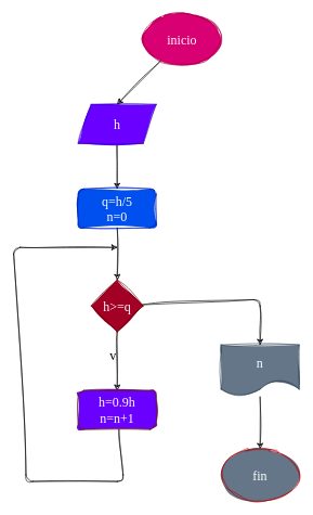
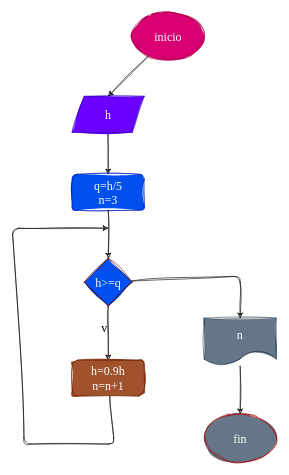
  <mxCell id="0" />
  <mxCell id="1" parent="0" />
  <mxCell id="2" style="edgeStyle=none;sketch=1;hachureGap=4;jiggle=2;curveFitting=1;html=1;fontFamily=Architects Daughter;fontSource=https%3A%2F%2Ffonts.googleapis.com%2Fcss%3Ffamily%3DArchitects%2BDaughter;fontSize=16;" edge="1" parent="1" source="3"><mxGeometry relative="1" as="geometry"><mxPoint x="180" y="160" as="targetPoint" /></mxGeometry></mxCell>
  <mxCell id="3" value="inicio" style="ellipse;whiteSpace=wrap;html=1;sketch=1;hachureGap=4;jiggle=2;curveFitting=1;fontFamily=Architects Daughter;fontSource=https%3A%2F%2Ffonts.googleapis.com%2Fcss%3Ffamily%3DArchitects%2BDaughter;fontSize=20;fillColor=#d80073;fontColor=#ffffff;strokeColor=#A50040;fillStyle=solid;" vertex="1" parent="1"><mxGeometry x="220" y="20" width="120" height="80" as="geometry" /></mxCell>
  <mxCell id="4" style="edgeStyle=none;sketch=1;hachureGap=4;jiggle=2;curveFitting=1;html=1;fontFamily=Architects Daughter;fontSource=https%3A%2F%2Ffonts.googleapis.com%2Fcss%3Ffamily%3DArchitects%2BDaughter;fontSize=16;" edge="1" parent="1" source="5"><mxGeometry relative="1" as="geometry"><mxPoint x="180" y="290" as="targetPoint" /></mxGeometry></mxCell>
  <mxCell id="5" value="h" style="shape=parallelogram;perimeter=parallelogramPerimeter;whiteSpace=wrap;html=1;fixedSize=1;sketch=1;hachureGap=4;jiggle=2;curveFitting=1;fontFamily=Architects Daughter;fontSource=https%3A%2F%2Ffonts.googleapis.com%2Fcss%3Ffamily%3DArchitects%2BDaughter;fontSize=20;fillColor=#6a00ff;fontColor=#ffffff;strokeColor=#3700CC;fillStyle=solid;" vertex="1" parent="1"><mxGeometry x="120" y="160" width="120" height="60" as="geometry" /></mxCell>
  <mxCell id="6" style="edgeStyle=none;sketch=1;hachureGap=4;jiggle=2;curveFitting=1;html=1;fontFamily=Architects Daughter;fontSource=https%3A%2F%2Ffonts.googleapis.com%2Fcss%3Ffamily%3DArchitects%2BDaughter;fontSize=16;" edge="1" parent="1" source="7"><mxGeometry relative="1" as="geometry"><mxPoint x="180" y="430" as="targetPoint" /></mxGeometry></mxCell>
- <mxCell id="7" value="q=h/5&lt;br&gt;n=0" style="rounded=1;whiteSpace=wrap;html=1;sketch=1;hachureGap=4;jiggle=2;curveFitting=1;fontFamily=Architects Daughter;fontSource=https%3A%2F%2Ffonts.googleapis.com%2Fcss%3Ffamily%3DArchitects%2BDaughter;fontSize=20;fillColor=#0050ef;fontColor=#ffffff;strokeColor=#001DBC;fillStyle=solid;" vertex="1" parent="1"><mxGeometry x="120" y="290" width="120" height="60" as="geometry" /></mxCell>
+ <mxCell id="7" value="q=h/5&lt;br&gt;n=3" style="rounded=1;whiteSpace=wrap;html=1;sketch=1;hachureGap=4;jiggle=2;curveFitting=1;fontFamily=Architects Daughter;fontSource=https%3A%2F%2Ffonts.googleapis.com%2Fcss%3Ffamily%3DArchitects%2BDaughter;fontSize=20;fillColor=#0050ef;fontColor=#ffffff;strokeColor=#001DBC;fillStyle=solid;" vertex="1" parent="1"><mxGeometry x="120" y="290" width="120" height="60" as="geometry" /></mxCell>
  <mxCell id="8" style="edgeStyle=none;sketch=1;hachureGap=4;jiggle=2;curveFitting=1;html=1;fontFamily=Architects Daughter;fontSource=https%3A%2F%2Ffonts.googleapis.com%2Fcss%3Ffamily%3DArchitects%2BDaughter;fontSize=16;" edge="1" parent="1" source="10"><mxGeometry relative="1" as="geometry"><mxPoint x="180" y="600" as="targetPoint" /></mxGeometry></mxCell>
  <mxCell id="9" style="edgeStyle=none;sketch=1;hachureGap=4;jiggle=2;curveFitting=1;html=1;fontFamily=Architects Daughter;fontSource=https%3A%2F%2Ffonts.googleapis.com%2Fcss%3Ffamily%3DArchitects%2BDaughter;fontSize=16;" edge="1" parent="1" source="10"><mxGeometry relative="1" as="geometry"><mxPoint x="400" y="530" as="targetPoint" /><Array as="points"><mxPoint x="400" y="460" /></Array></mxGeometry></mxCell>
- <mxCell id="10" value="h&amp;gt;=q" style="rhombus;whiteSpace=wrap;html=1;sketch=1;hachureGap=4;jiggle=2;curveFitting=1;fontFamily=Architects Daughter;fontSource=https%3A%2F%2Ffonts.googleapis.com%2Fcss%3Ffamily%3DArchitects%2BDaughter;fontSize=20;fillColor=#a20025;fontColor=#ffffff;strokeColor=#6F0000;fillStyle=solid;" vertex="1" parent="1"><mxGeometry x="140" y="430" width="80" height="80" as="geometry" /></mxCell>
+ <mxCell id="10" value="h&amp;gt;=q" style="rhombus;whiteSpace=wrap;html=1;sketch=1;hachureGap=4;jiggle=2;curveFitting=1;fontFamily=Architects Daughter;fontSource=https%3A%2F%2Ffonts.googleapis.com%2Fcss%3Ffamily%3DArchitects%2BDaughter;fontSize=20;fillColor=#0050ef;fontColor=#ffffff;strokeColor=#6F0000;fillStyle=solid;" vertex="1" parent="1"><mxGeometry x="140" y="430" width="80" height="80" as="geometry" /></mxCell>
  <mxCell id="11" value="v" style="text;html=1;strokeColor=none;fillColor=none;align=center;verticalAlign=middle;whiteSpace=wrap;rounded=0;sketch=1;hachureGap=4;jiggle=2;curveFitting=1;fontFamily=Architects Daughter;fontSource=https%3A%2F%2Ffonts.googleapis.com%2Fcss%3Ffamily%3DArchitects%2BDaughter;fontSize=20;" vertex="1" parent="1"><mxGeometry x="144" y="530" width="60" height="30" as="geometry" /></mxCell>
  <mxCell id="12" style="edgeStyle=none;sketch=1;hachureGap=4;jiggle=2;curveFitting=1;html=1;fontFamily=Architects Daughter;fontSource=https%3A%2F%2Ffonts.googleapis.com%2Fcss%3Ffamily%3DArchitects%2BDaughter;fontSize=16;" edge="1" parent="1" source="13"><mxGeometry relative="1" as="geometry"><mxPoint x="180" y="380" as="targetPoint" /><Array as="points"><mxPoint x="190" y="740" /><mxPoint x="40" y="740" /><mxPoint x="20" y="380" /><mxPoint x="180" y="380" /></Array></mxGeometry></mxCell>
- <mxCell id="13" value="h=0.9h&lt;br&gt;n=n+1" style="rounded=1;whiteSpace=wrap;html=1;sketch=1;hachureGap=4;jiggle=2;curveFitting=1;fontFamily=Architects Daughter;fontSource=https%3A%2F%2Ffonts.googleapis.com%2Fcss%3Ffamily%3DArchitects%2BDaughter;fontSize=20;fillColor=#6a00ff;fontColor=#ffffff;strokeColor=#6D1F00;fillStyle=solid;" vertex="1" parent="1"><mxGeometry x="120" y="600" width="120" height="60" as="geometry" /></mxCell>
+ <mxCell id="13" value="h=0.9h&lt;br&gt;n=n+1" style="rounded=1;whiteSpace=wrap;html=1;sketch=1;hachureGap=4;jiggle=2;curveFitting=1;fontFamily=Architects Daughter;fontSource=https%3A%2F%2Ffonts.googleapis.com%2Fcss%3Ffamily%3DArchitects%2BDaughter;fontSize=20;fillColor=#a0522d;fontColor=#ffffff;strokeColor=#6D1F00;fillStyle=solid;" vertex="1" parent="1"><mxGeometry x="120" y="600" width="120" height="60" as="geometry" /></mxCell>
  <mxCell id="14" style="edgeStyle=none;sketch=1;hachureGap=4;jiggle=2;curveFitting=1;html=1;fontFamily=Architects Daughter;fontSource=https%3A%2F%2Ffonts.googleapis.com%2Fcss%3Ffamily%3DArchitects%2BDaughter;fontSize=16;" edge="1" parent="1" source="15"><mxGeometry relative="1" as="geometry"><mxPoint x="400" y="690" as="targetPoint" /></mxGeometry></mxCell>
  <mxCell id="15" value="n" style="shape=document;whiteSpace=wrap;html=1;boundedLbl=1;sketch=1;hachureGap=4;jiggle=2;curveFitting=1;fontFamily=Architects Daughter;fontSource=https%3A%2F%2Ffonts.googleapis.com%2Fcss%3Ffamily%3DArchitects%2BDaughter;fontSize=20;fillColor=#647687;fontColor=#ffffff;strokeColor=#314354;fillStyle=solid;" vertex="1" parent="1"><mxGeometry x="340" y="530" width="120" height="80" as="geometry" /></mxCell>
  <mxCell id="16" value="fin" style="ellipse;whiteSpace=wrap;html=1;sketch=1;hachureGap=4;jiggle=2;curveFitting=1;fontFamily=Architects Daughter;fontSource=https%3A%2F%2Ffonts.googleapis.com%2Fcss%3Ffamily%3DArchitects%2BDaughter;fontSize=20;fillColor=#647687;fontColor=#ffffff;strokeColor=#B20000;fillStyle=solid;" vertex="1" parent="1"><mxGeometry x="340" y="690" width="120" height="80" as="geometry" /></mxCell>
